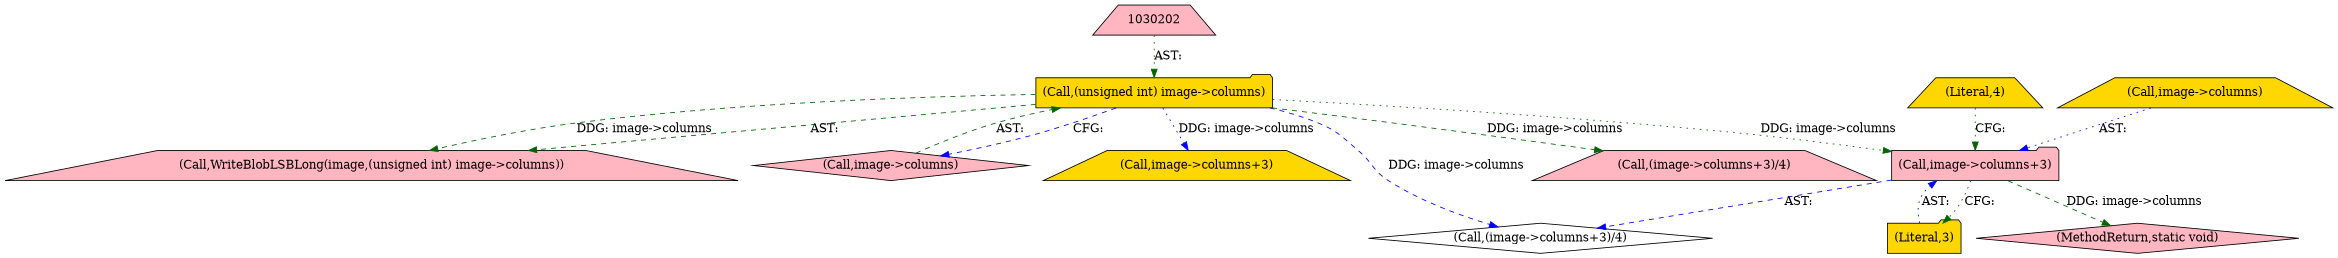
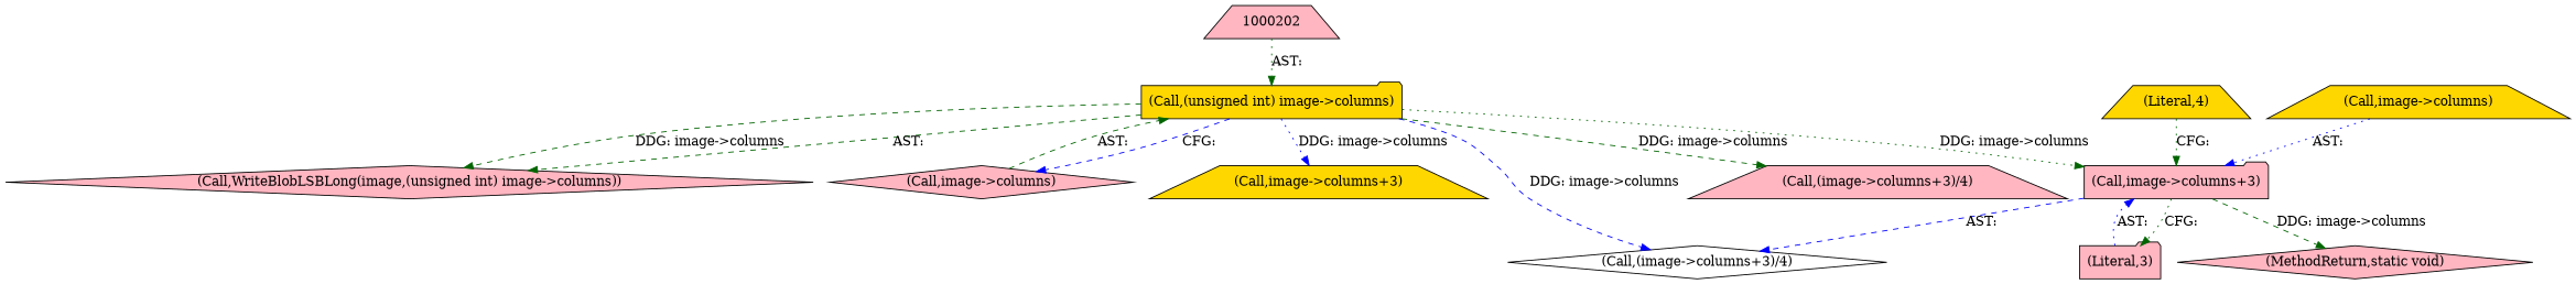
  digraph {
    node [fillcolor=lightpink shape=trapezium style=filled]
    edge [color=darkgreen style=dashed]
    n1 [label="(Call,image->columns+3)" shape=folder]
    n2 [fillcolor=white label="(Call,(image->columns+3)/4)" shape=diamond]
    n3 [label="(MethodReturn,static void)" shape=diamond]
-   n4 [fillcolor=gold label="(Literal,3)" shape=folder]
+   n4 [label="(Literal,3)" shape=folder]
    n5 [fillcolor=gold label="(Call,(unsigned int) image->columns)" shape=folder]
    n6 [label="(Call,(image->columns+3)/4)"]
-   n7 [label="(Call,WriteBlobLSBLong(image,(unsigned int) image->columns))"]
+   n7 [label="(Call,WriteBlobLSBLong(image,(unsigned int) image->columns))" shape=diamond]
    n8 [label="(Call,image->columns)" shape=diamond]
    n9 [fillcolor=gold label="(Call,image->columns+3)"]
    n10 [fillcolor=gold label="(Call,image->columns)"]
    n11 [fillcolor=gold label="(Literal,4)"]
-   1000202 [label=1030202]
+   1000202
    n1 -> n2 [color=blue label="AST: "]
    n1 -> n3 [label="DDG: image->columns"]
    n1 -> n4 [label="CFG: " style=dotted]
    n4 -> n1 [color=blue label="AST: " style=dotted]
    n5 -> n1 [label="DDG: image->columns" style=dotted]
    n5 -> n2 [color=blue label="DDG: image->columns"]
    n5 -> n6 [label="DDG: image->columns"]
    n5 -> n7 [label="AST: "]
    n5 -> n7 [label="DDG: image->columns"]
    n5 -> n8 [color=blue label="CFG: "]
    n5 -> n9 [color=blue label="DDG: image->columns" style=dotted]
    n8 -> n5 [label="AST: "]
    n10 -> n1 [color=blue label="AST: " style=dotted]
    n11 -> n1 [label="CFG: " style=dotted]
    1000202 -> n5 [label="AST: " style=dotted]
  }
